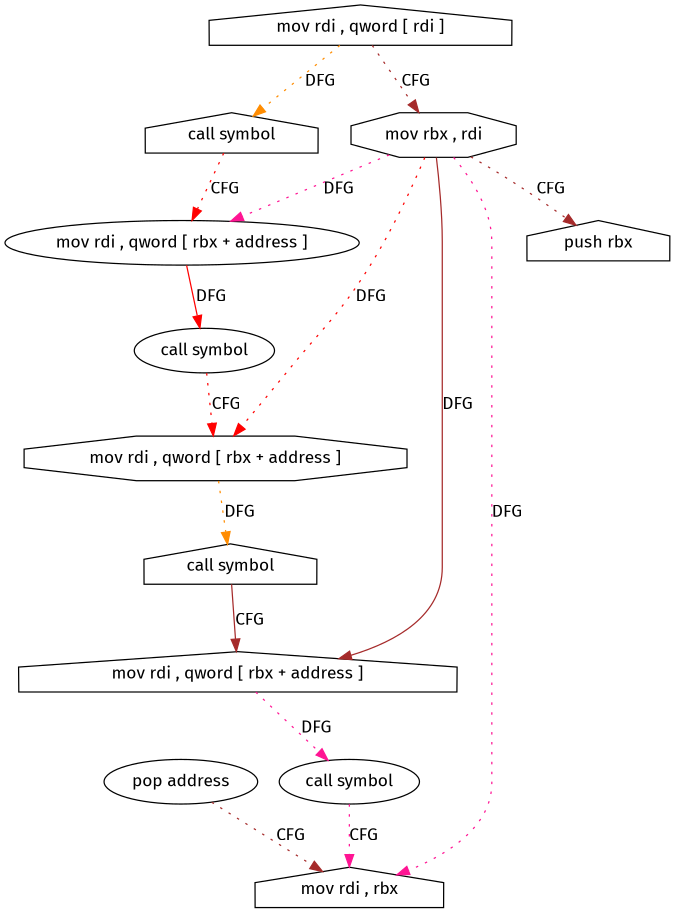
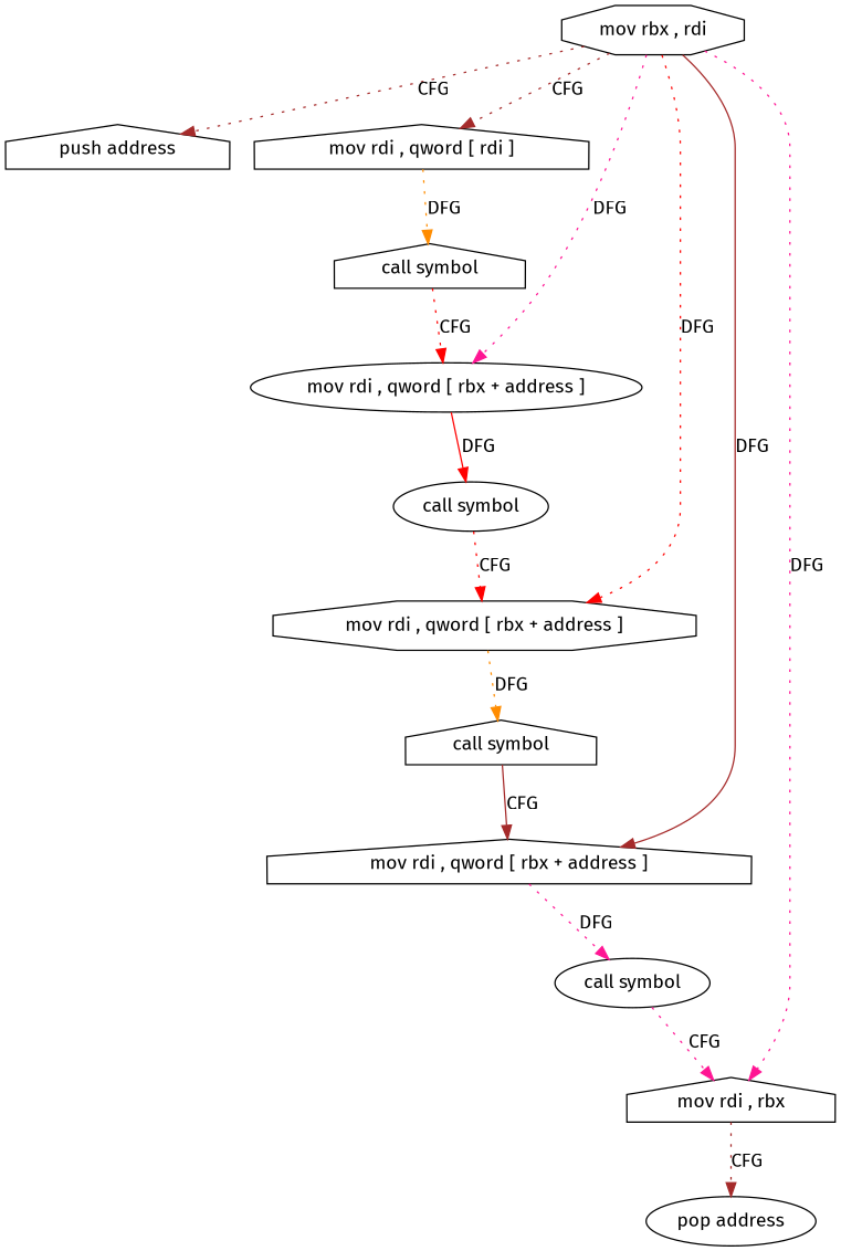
  digraph {
    fontname="Fira Sans"
    node [fontname="Fira Sans" shape=house]
    edge [color=brown fontname="Fira Sans" style=dotted]
-   n1 [label="push rbx"]
+   n1 [label="push address"]
    n2 [label="mov rbx , rdi" shape=octagon]
    n3 [label="mov rdi , qword [ rdi ]"]
    n4 [label="mov rdi , qword [ rbx + address ]" shape=ellipse]
    n5 [label="mov rdi , qword [ rbx + address ]" shape=octagon]
    n6 [label="mov rdi , qword [ rbx + address ]"]
    n7 [label="mov rdi , rbx"]
    n8 [label="call symbol"]
    n9 [label="call symbol" shape=ellipse]
    n10 [label="call symbol"]
    n11 [label="call symbol" shape=ellipse]
    n12 [label="pop address" shape=ellipse]
    n2 -> n1 [label=CFG]
-   n3 -> n2 [label=CFG]
+   n2 -> n3 [label=CFG]
    n2 -> n4 [color=deeppink label=DFG]
    n2 -> n5 [color=red label=DFG]
    n2 -> n6 [label=DFG style=solid]
    n2 -> n7 [color=deeppink label=DFG]
    n3 -> n8 [color=darkorange label=DFG]
    n4 -> n9 [color=red label=DFG style=solid]
    n5 -> n10 [color=darkorange label=DFG]
    n6 -> n11 [color=deeppink label=DFG]
-   n12 -> n7 [label=CFG]
+   n7 -> n12 [label=CFG]
    n8 -> n4 [color=red label=CFG]
    n9 -> n5 [color=red label=CFG]
    n10 -> n6 [label=CFG style=solid]
    n11 -> n7 [color=deeppink label=CFG]
  }
